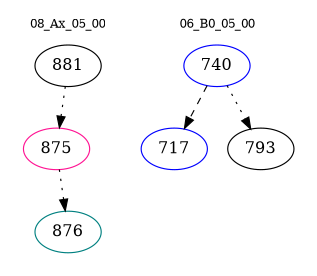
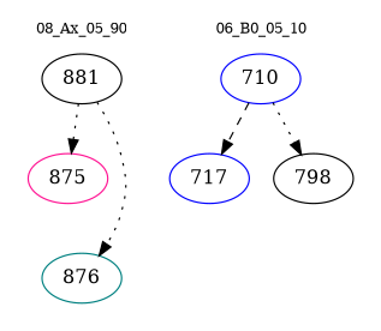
  digraph {
    node [color=black]
    edge [color=black style=dotted]
    n1 [label=881]
    n2 [color=deeppink label=875]
    n3 [color=teal label=876]
-   n4 [color=blue label=740]
+   n4 [color=blue label=710]
    n5 [color=blue label=717]
-   n6 [label=793]
+   n6 [label=798]
    subgraph cluster_1 {
      color=white
      fontsize=10
-     label="08_Ax_05_00"
+     label="08_Ax_05_90"
      n1
      n2
      n3
    }
    subgraph cluster_2 {
      color=white
      fontsize=10
-     label="06_B0_05_00"
+     label="06_B0_05_10"
      n4
      n5
      n6
    }
    n1 -> n2
-   n2 -> n3
+   n1 -> n3
    n4 -> n5 [style=dashed]
    n4 -> n6
  }
